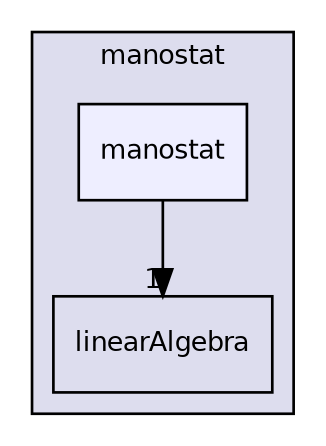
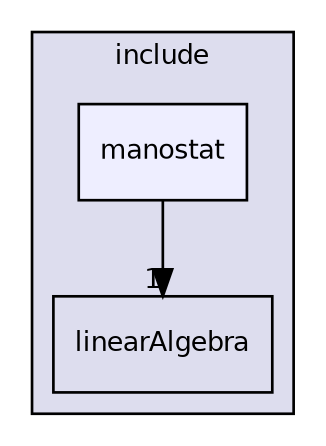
  digraph {
    compound=true
    node [fontname=Helvetica fontsize=10 shape=box]
    n1 [label=linearAlgebra]
    n2 [fillcolor="#eeeeff" label=manostat pencolor=black style=filled]
    subgraph cluster_1 {
      bgcolor="#ddddee"
      fontname=Helvetica
      fontsize=10
-     label=manostat
+     label=include
      pencolor=black
      n1
      n2
    }
    n2 -> n1 [headlabel=1 labeldistance=1.5 labelfontname=Helvetica labelfontsize=10]
  }
